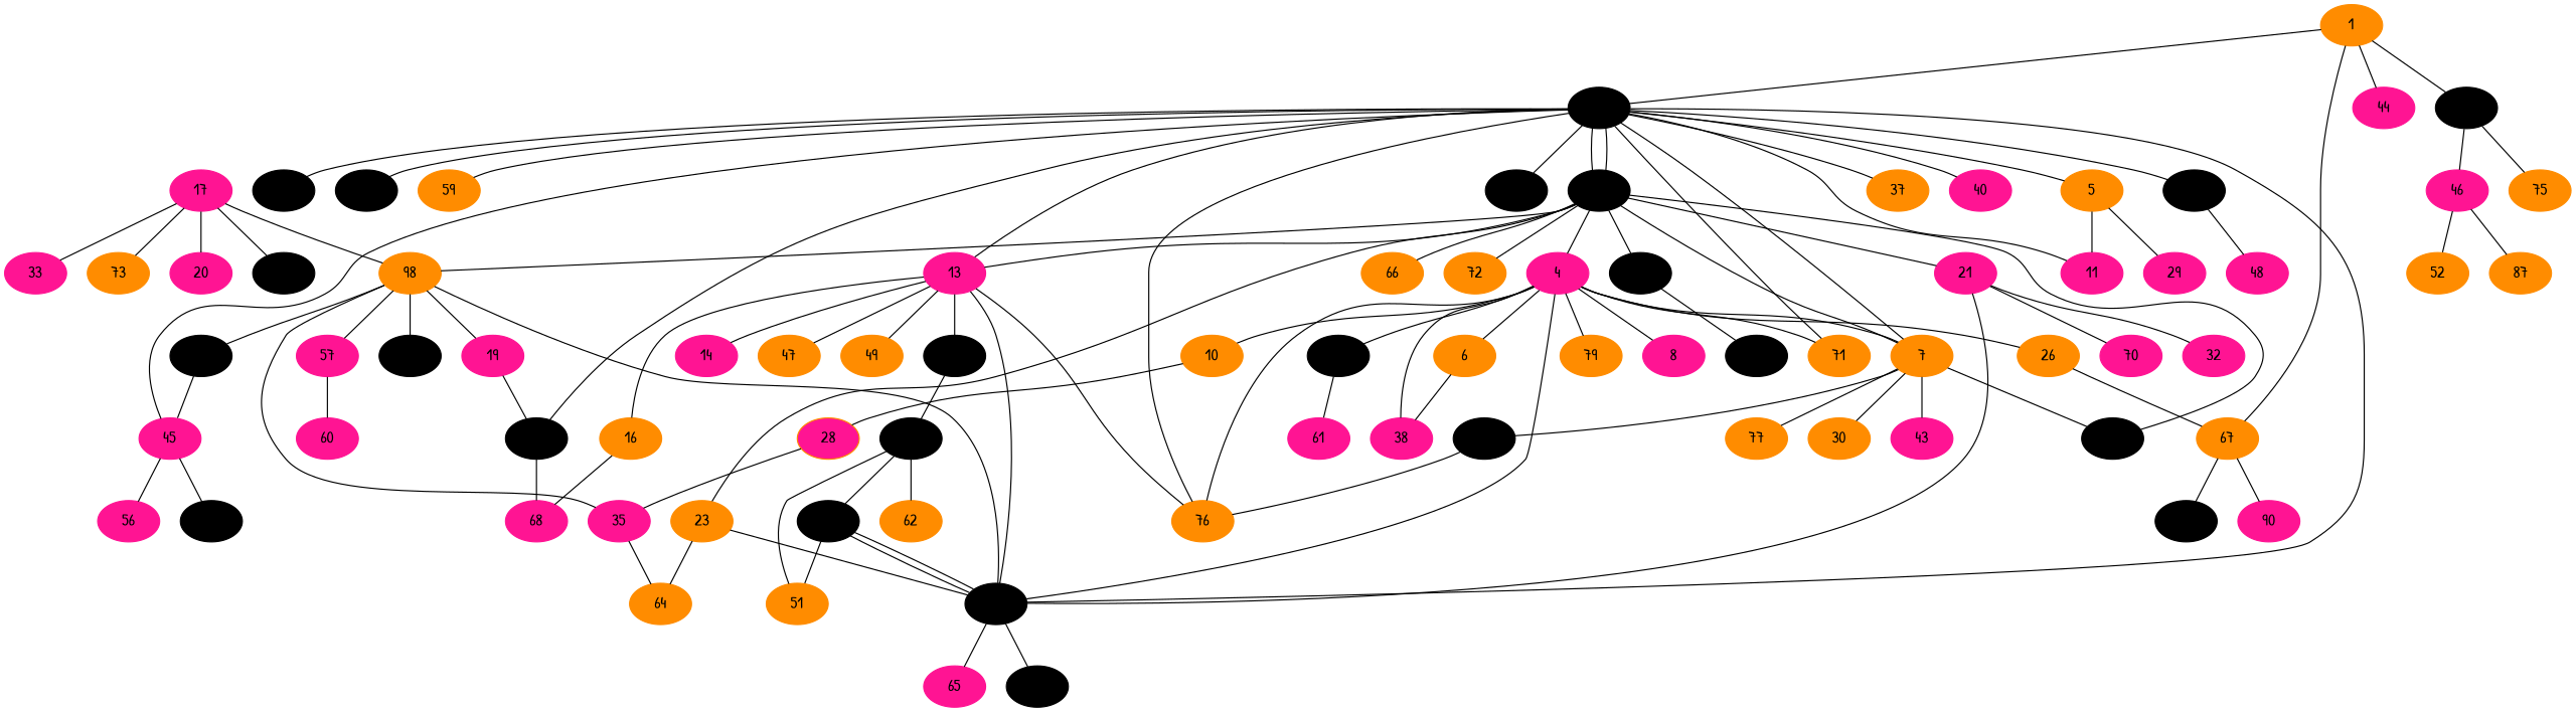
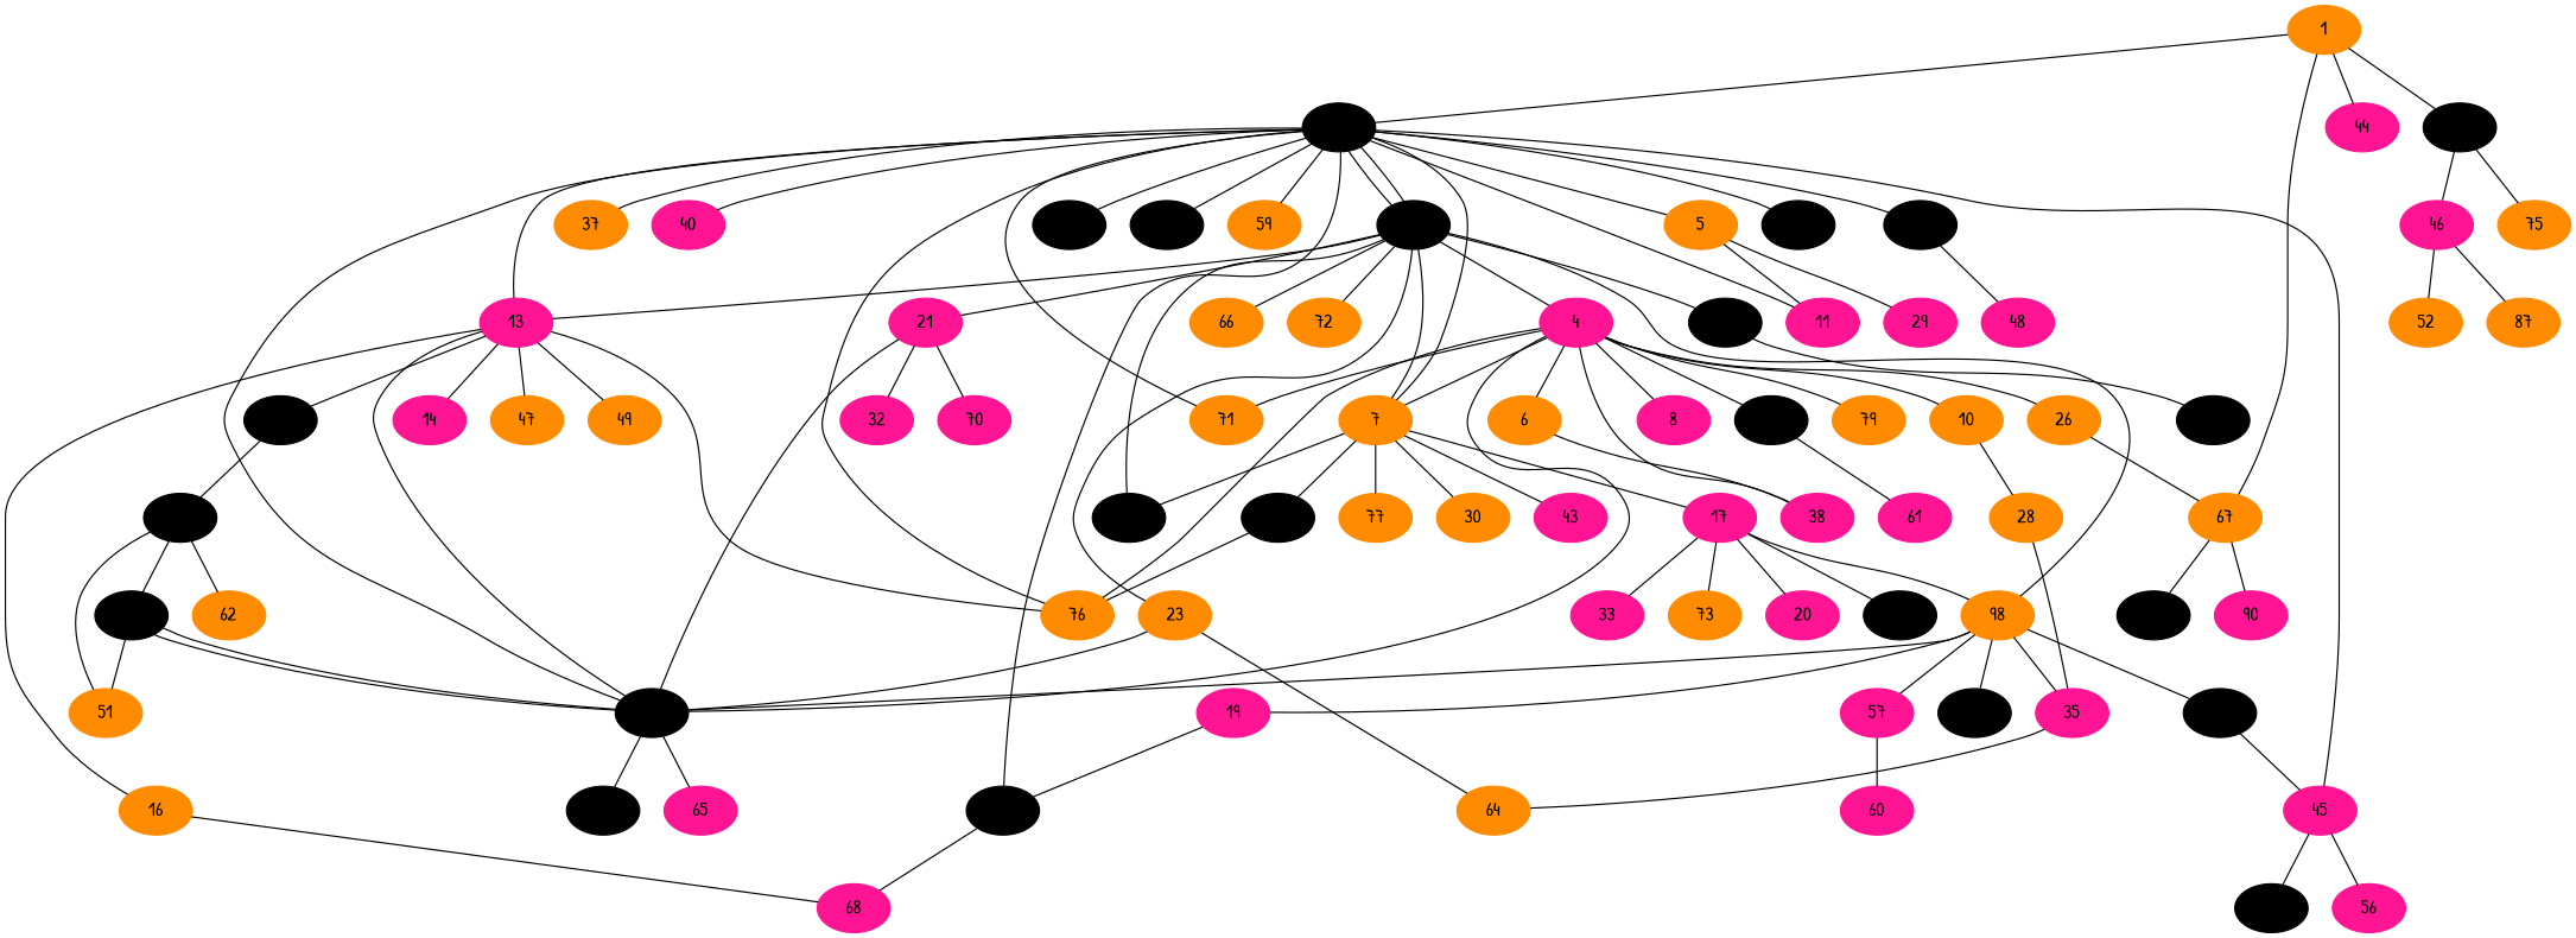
  graph {
    fontname="Patrick Hand"
    node [color=darkorange fontname="Patrick Hand" style=filled]
    edge [fontname="Patrick Hand"]
    2 [color=black]
    1
    34 [color=black]
    44 [color=deeppink]
    67
    3 [color=black]
    5
    7
    9 [color=black]
    11 [color=deeppink]
    13 [color=deeppink]
    22 [color=black]
    24 [color=black]
    37
    40 [color=deeppink]
    45 [color=deeppink]
    54 [color=black]
    55 [color=black]
    58 [color=black]
    59
    71
    76
    46 [color=deeppink]
    75
    78 [color=black]
    n26 [color=deeppink label=90]
    4 [color=deeppink]
    12 [color=black]
    n29 [label=98]
    21 [color=deeppink]
    23
    42 [color=black]
    66
    72
    29 [color=deeppink]
    17 [color=deeppink]
    30
    43 [color=deeppink]
    74 [color=black]
    77
    14 [color=deeppink]
    15 [color=black]
    16
    47
    49
    48 [color=deeppink]
    68 [color=deeppink]
    56 [color=deeppink]
    63 [color=black]
    65 [color=deeppink]
    69 [color=black]
    6
    8 [color=deeppink]
    10
    26
    36 [color=black]
    38 [color=deeppink]
    79
    39 [color=black]
    19 [color=deeppink]
    25 [color=black]
    35 [color=deeppink]
    53 [color=black]
    57 [color=deeppink]
    32 [color=deeppink]
    70 [color=deeppink]
    64
-   28 [fillcolor=deeppink]
+   28
    61 [color=deeppink]
    20 [color=deeppink]
    31 [color=black]
    33 [color=deeppink]
    73
    41 [color=black]
    50 [color=black]
    51
    62
    60 [color=deeppink]
    52
    n80 [label=87]
    2 -- 3
    2 -- 3
    2 -- 5
    2 -- 7
    2 -- 9
    2 -- 11
    2 -- 13
    2 -- 22
    2 -- 24
    2 -- 37
    2 -- 40
    2 -- 45
    2 -- 54
    2 -- 55
    2 -- 58
    2 -- 59
    2 -- 71
    2 -- 76
    1 -- 2
    1 -- 34
    1 -- 44
    1 -- 67
    34 -- 46
    34 -- 75
    67 -- 78
    67 -- n26
    3 -- 7
    3 -- 13
    3 -- 4
    3 -- 12
    3 -- n29
    3 -- 21
    3 -- 23
    3 -- 42
    3 -- 66
    3 -- 72
    5 -- 11
    5 -- 29
    7 -- 42
+   7 -- 17
    7 -- 30
    7 -- 43
    7 -- 74
    7 -- 77
    13 -- 54
    13 -- 76
    13 -- 14
    13 -- 15
    13 -- 16
    13 -- 47
    13 -- 49
    22 -- 48
    24 -- 68
    45 -- 56
    45 -- 63
    54 -- 65
    54 -- 69
    46 -- 52
    46 -- n80
    4 -- 7
    4 -- 54
    4 -- 71
    4 -- 76
    4 -- 6
    4 -- 8
    4 -- 10
    4 -- 26
    4 -- 36
    4 -- 38
    4 -- 79
    12 -- 39
    n29 -- 54
    n29 -- 19
    n29 -- 25
    n29 -- 35
    n29 -- 53
    n29 -- 57
    21 -- 54
    21 -- 32
    21 -- 70
    23 -- 54
    23 -- 64
    17 -- n29
    17 -- 20
    17 -- 31
    17 -- 33
    17 -- 73
    74 -- 76
    15 -- 41
    16 -- 68
    6 -- 38
    10 -- 28
    26 -- 67
    36 -- 61
    19 -- 24
    25 -- 45
    35 -- 64
    57 -- 60
    28 -- 35
    41 -- 50
    41 -- 51
    41 -- 62
    50 -- 54
    50 -- 54
    50 -- 51
  }
